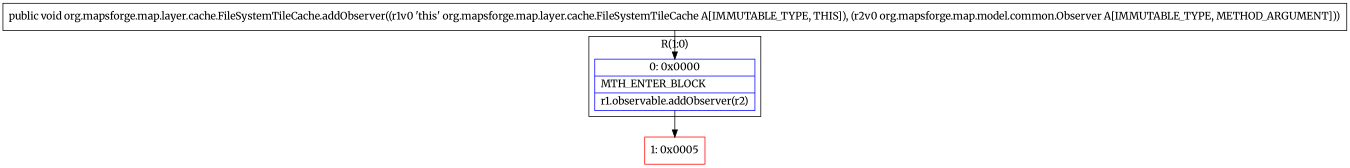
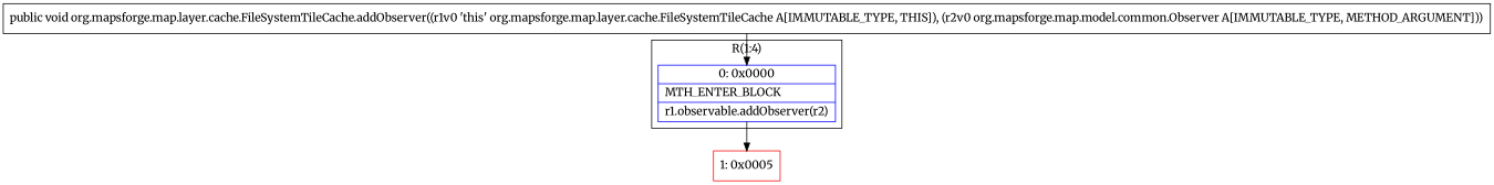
  digraph {
    fontname=Merriweather
    node [shape=record fontname=Merriweather]
    edge [fontname=Merriweather]
    n1 [color=blue label="{0\:\ 0x0000|MTH_ENTER_BLOCK\l|r1.observable.addObserver(r2)\l}"]
    n2 [color=red label="{1\:\ 0x0005}"]
    n3 [label="{public void org.mapsforge.map.layer.cache.FileSystemTileCache.addObserver((r1v0 'this' org.mapsforge.map.layer.cache.FileSystemTileCache A[IMMUTABLE_TYPE, THIS]), (r2v0 org.mapsforge.map.model.common.Observer A[IMMUTABLE_TYPE, METHOD_ARGUMENT])) }"]
    subgraph cluster_1 {
-     label="R(1:0)"
+     label="R(1:4)"
      n1
    }
    n1 -> n2
    n3 -> n1
  }
